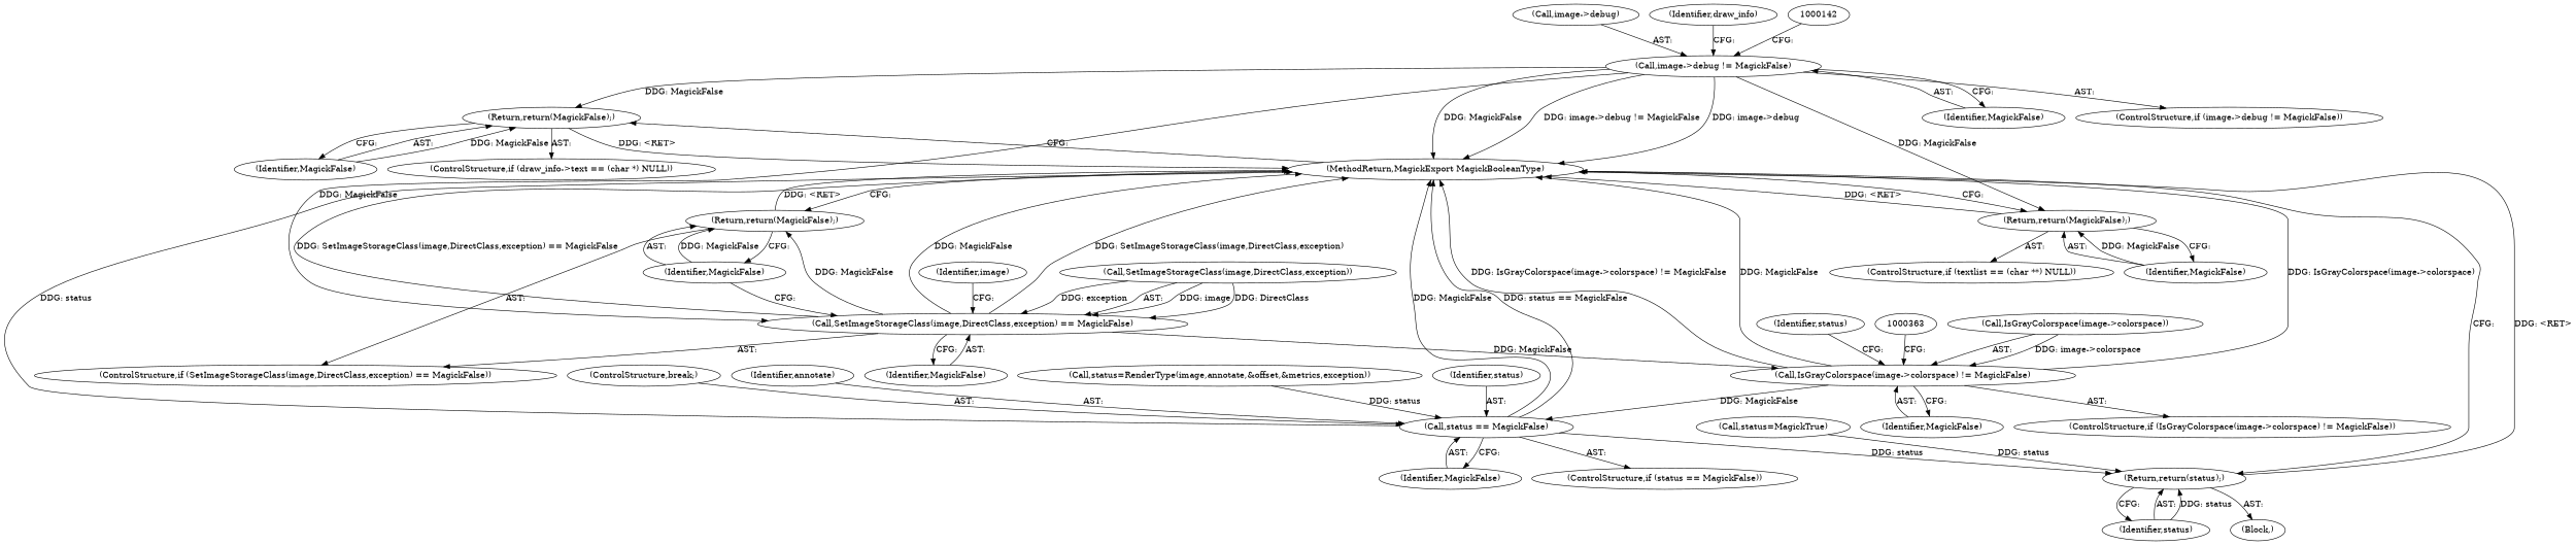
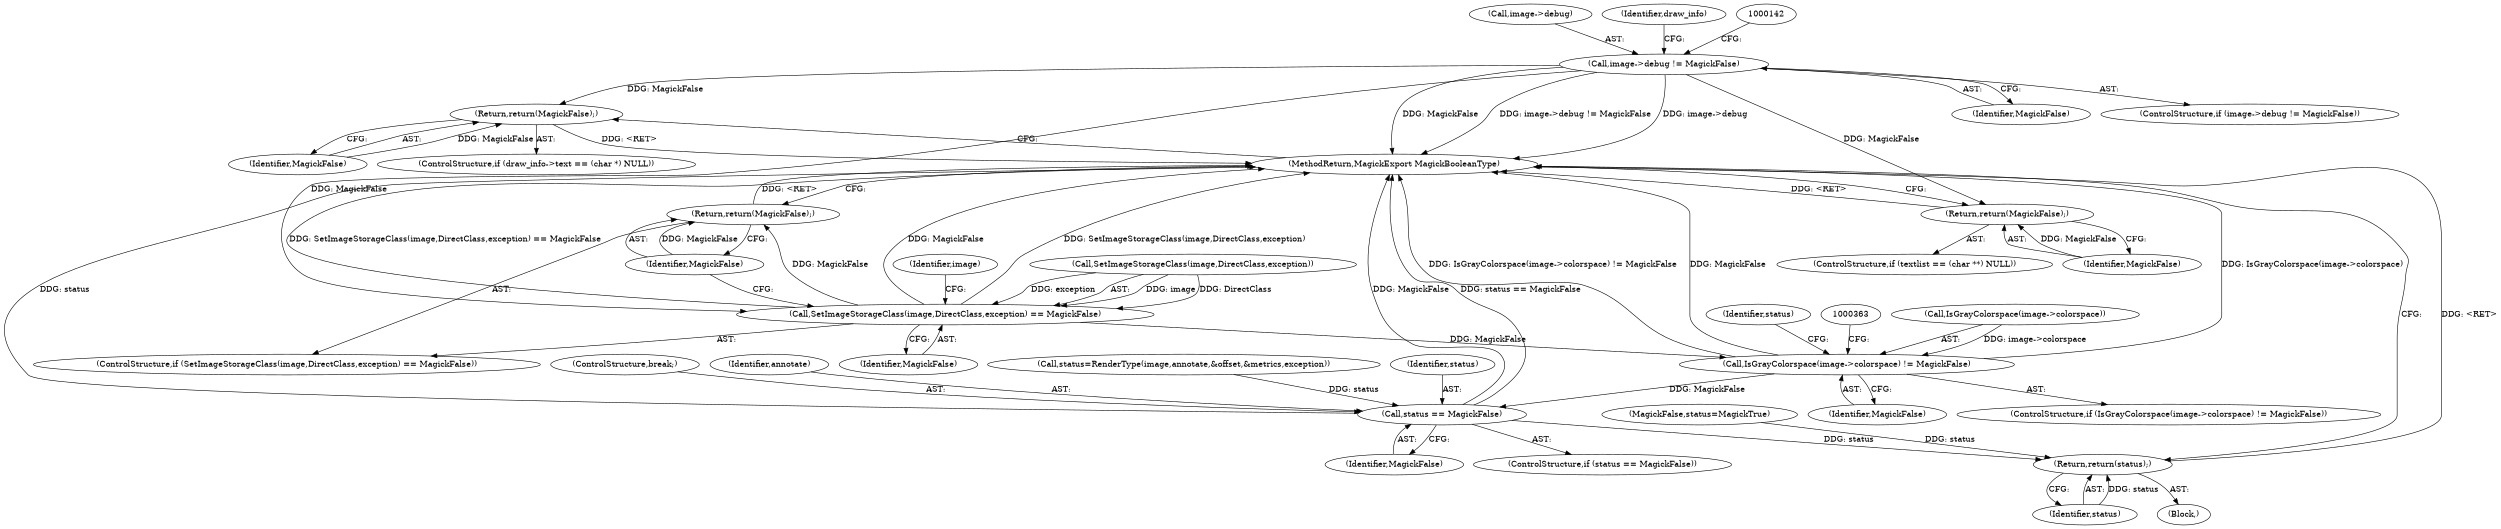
  digraph {
    n1 [label="(Call,image->debug != MagickFalse)"]
    n2 [label="(Return,return(MagickFalse);)"]
    n3 [label="(Return,return(MagickFalse);)"]
    n4 [label="(Call,SetImageStorageClass(image,DirectClass,exception) == MagickFalse)"]
    n5 [label="(MethodReturn,MagickExport MagickBooleanType)"]
    n6 [label="(Identifier,MagickFalse)"]
    n7 [label="(ControlStructure,if (image->debug != MagickFalse))"]
    n8 [label="(Identifier,MagickFalse)"]
    n9 [label="(ControlStructure,if (draw_info->text == (char *) NULL))"]
    n10 [label="(Identifier,MagickFalse)"]
    n11 [label="(ControlStructure,if (textlist == (char **) NULL))"]
    n12 [label="(Return,return(MagickFalse);)"]
    n13 [label="(Call,IsGrayColorspace(image->colorspace) != MagickFalse)"]
    n14 [label="(Identifier,MagickFalse)"]
    n15 [label="(ControlStructure,if (SetImageStorageClass(image,DirectClass,exception) == MagickFalse))"]
    n16 [label="(Return,return(status);)"]
    n17 [label="(Identifier,MagickFalse)"]
    n18 [label="(Call,status == MagickFalse)"]
    n19 [label="(Identifier,MagickFalse)"]
    n20 [label="(ControlStructure,if (IsGrayColorspace(image->colorspace) != MagickFalse))"]
    n21 [label="(ControlStructure,if (status == MagickFalse))"]
    n22 [label="(Identifier,MagickFalse)"]
    n23 [label="(Identifier,status)"]
    n24 [label="(Block,)"]
    n25 [label="(Call,image->debug)"]
    n26 [label="(ControlStructure,break;)"]
    n27 [label="(Identifier,draw_info)"]
    n28 [label="(Identifier,annotate)"]
    n29 [label="(Call,status=RenderType(image,annotate,&offset,&metrics,exception))"]
    n30 [label="(Identifier,image)"]
    n31 [label="(Identifier,status)"]
-   n32 [label="(Call,status=MagickTrue)"]
+   n32 [label="(MagickFalse,status=MagickTrue)"]
    n33 [label="(Call,IsGrayColorspace(image->colorspace))"]
    n34 [label="(Call,SetImageStorageClass(image,DirectClass,exception))"]
    n35 [label="(Identifier,status)"]
    1000142
    1000363
    n1 -> n2 [label="DDG: MagickFalse"]
    n1 -> n3 [label="DDG: MagickFalse"]
    n1 -> n4 [label="DDG: MagickFalse"]
    n1 -> n5 [label="DDG: MagickFalse"]
    n1 -> n5 [label="DDG: image->debug != MagickFalse"]
    n1 -> n5 [label="DDG: image->debug"]
    n1 -> n6 [label="CFG: "]
    n1 -> n7 [label="AST: "]
    n2 -> n5 [label="DDG: <RET>"]
    n2 -> n8 [label="CFG: "]
    n2 -> n9 [label="AST: "]
    n3 -> n5 [label="DDG: <RET>"]
    n3 -> n10 [label="CFG: "]
    n3 -> n11 [label="AST: "]
    n4 -> n5 [label="DDG: SetImageStorageClass(image,DirectClass,exception)"]
    n4 -> n5 [label="DDG: SetImageStorageClass(image,DirectClass,exception) == MagickFalse"]
    n4 -> n5 [label="DDG: MagickFalse"]
    n4 -> n12 [label="DDG: MagickFalse"]
    n4 -> n13 [label="DDG: MagickFalse"]
    n4 -> n14 [label="CFG: "]
    n4 -> n15 [label="AST: "]
    n5 -> n2 [label="CFG: "]
    n5 -> n3 [label="CFG: "]
    n5 -> n12 [label="CFG: "]
    n5 -> n16 [label="CFG: "]
    n6 -> n1 [label="AST: "]
    n8 -> n2 [label="AST: "]
    n8 -> n2 [label="DDG: MagickFalse"]
    n10 -> n3 [label="AST: "]
    n10 -> n3 [label="DDG: MagickFalse"]
    n12 -> n5 [label="DDG: <RET>"]
    n12 -> n15 [label="AST: "]
    n12 -> n17 [label="CFG: "]
    n13 -> n5 [label="DDG: IsGrayColorspace(image->colorspace) != MagickFalse"]
    n13 -> n5 [label="DDG: MagickFalse"]
    n13 -> n5 [label="DDG: IsGrayColorspace(image->colorspace)"]
    n13 -> n18 [label="DDG: MagickFalse"]
    n13 -> n19 [label="CFG: "]
    n13 -> n20 [label="AST: "]
    n14 -> n4 [label="AST: "]
    n16 -> n5 [label="DDG: <RET>"]
    n16 -> n23 [label="CFG: "]
    n16 -> n24 [label="AST: "]
    n17 -> n4 [label="CFG: "]
    n17 -> n12 [label="AST: "]
    n17 -> n12 [label="DDG: MagickFalse"]
    n18 -> n5 [label="DDG: status"]
    n18 -> n5 [label="DDG: MagickFalse"]
    n18 -> n5 [label="DDG: status == MagickFalse"]
    n18 -> n16 [label="DDG: status"]
    n18 -> n21 [label="AST: "]
    n18 -> n22 [label="CFG: "]
    n19 -> n13 [label="AST: "]
    n22 -> n18 [label="AST: "]
    n23 -> n16 [label="AST: "]
    n23 -> n16 [label="DDG: status"]
    n25 -> n1 [label="AST: "]
    n26 -> n18 [label="AST: "]
    n27 -> n1 [label="CFG: "]
    n28 -> n18 [label="AST: "]
    n29 -> n18 [label="DDG: status"]
    n30 -> n4 [label="CFG: "]
    n31 -> n18 [label="AST: "]
    n32 -> n16 [label="DDG: status"]
    n33 -> n13 [label="AST: "]
    n33 -> n13 [label="DDG: image->colorspace"]
    n34 -> n4 [label="AST: "]
    n34 -> n4 [label="DDG: image"]
    n34 -> n4 [label="DDG: DirectClass"]
    n34 -> n4 [label="DDG: exception"]
    n35 -> n13 [label="CFG: "]
    1000142 -> n1 [label="CFG: "]
    1000363 -> n13 [label="CFG: "]
  }
